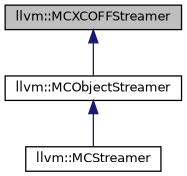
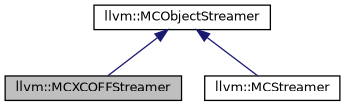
  digraph {
    node [color=black fontname=Helvetica fontsize=10 shape=box]
    edge [color=midnightblue dir=back fontname=Helvetica fontsize=10 labelfontname=Helvetica labelfontsize=10 style=solid]
    n1 [fillcolor=grey75 fontcolor=black height=0.2 label="llvm::MCXCOFFStreamer" style=filled width=0.4]
    n2 [height=0.2 label="llvm::MCObjectStreamer" width=0.4]
    n3 [height=0.2 label="llvm::MCStreamer" width=0.4]
-   n1 -> n2
+   n2 -> n1
    n2 -> n3
  }
